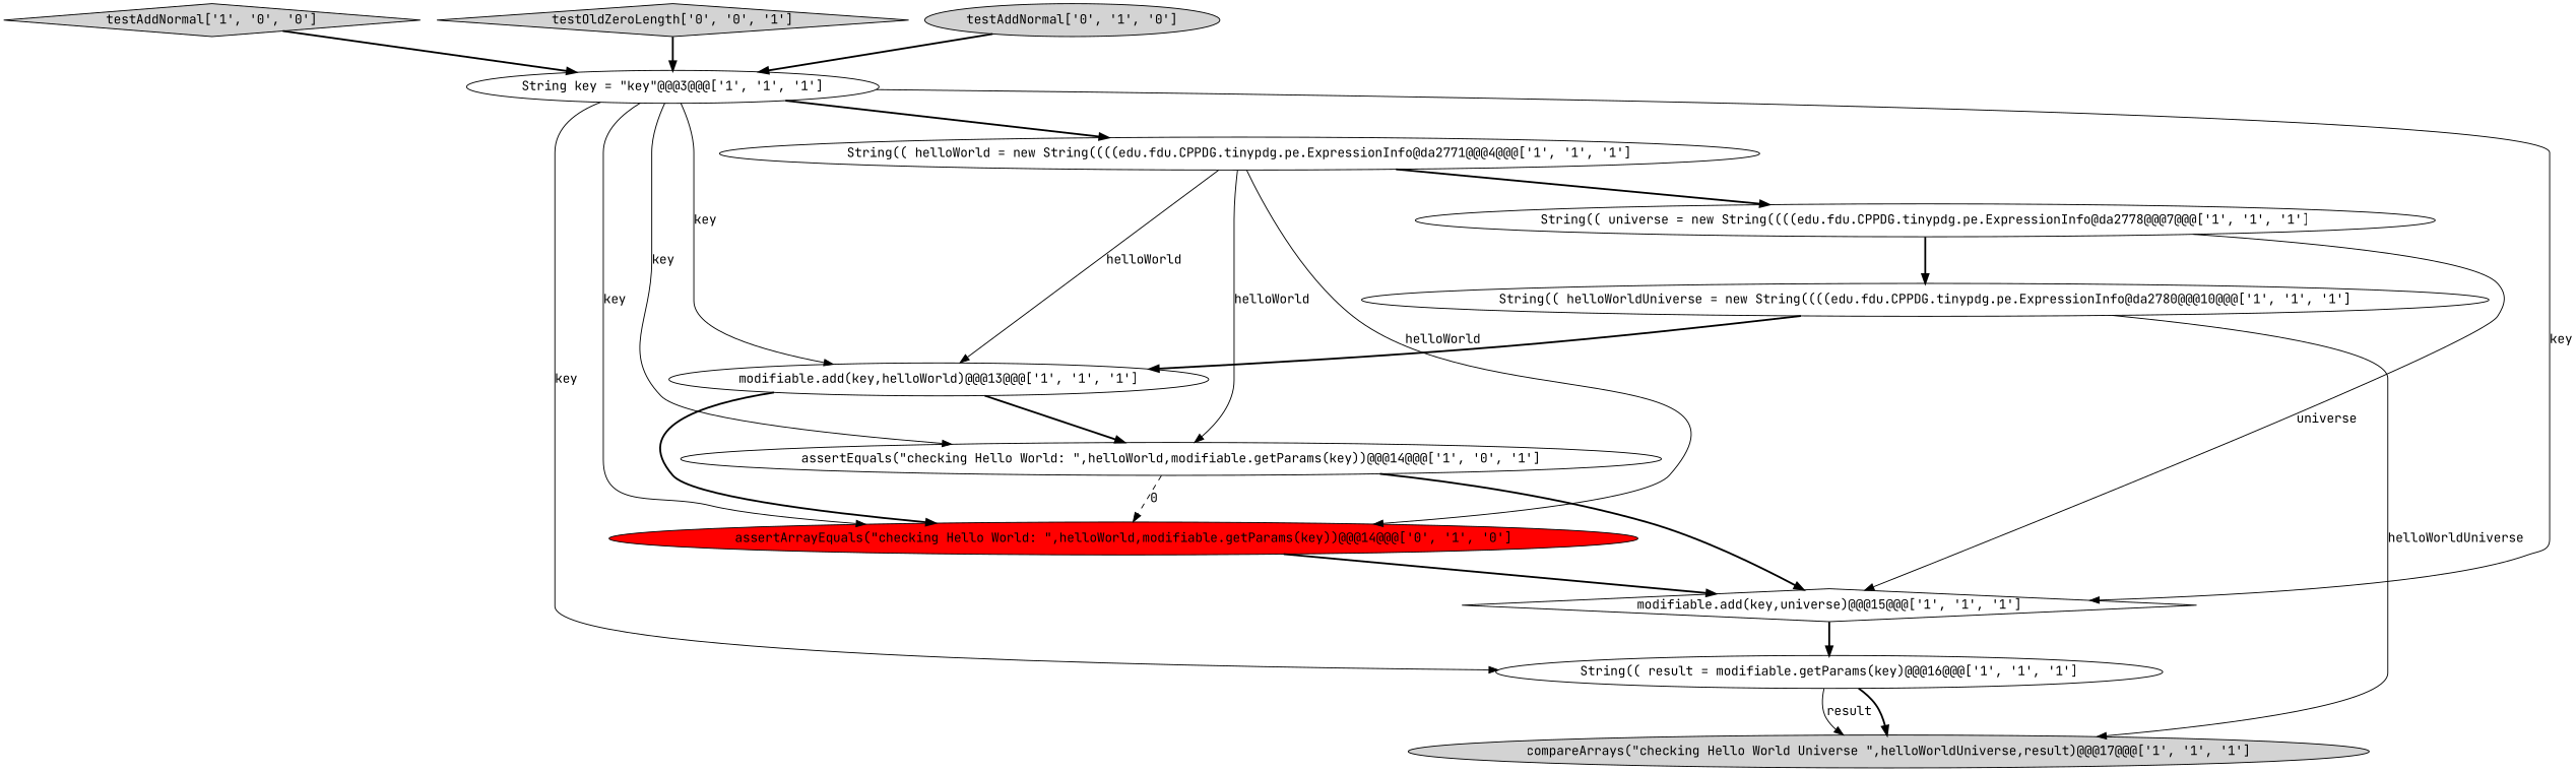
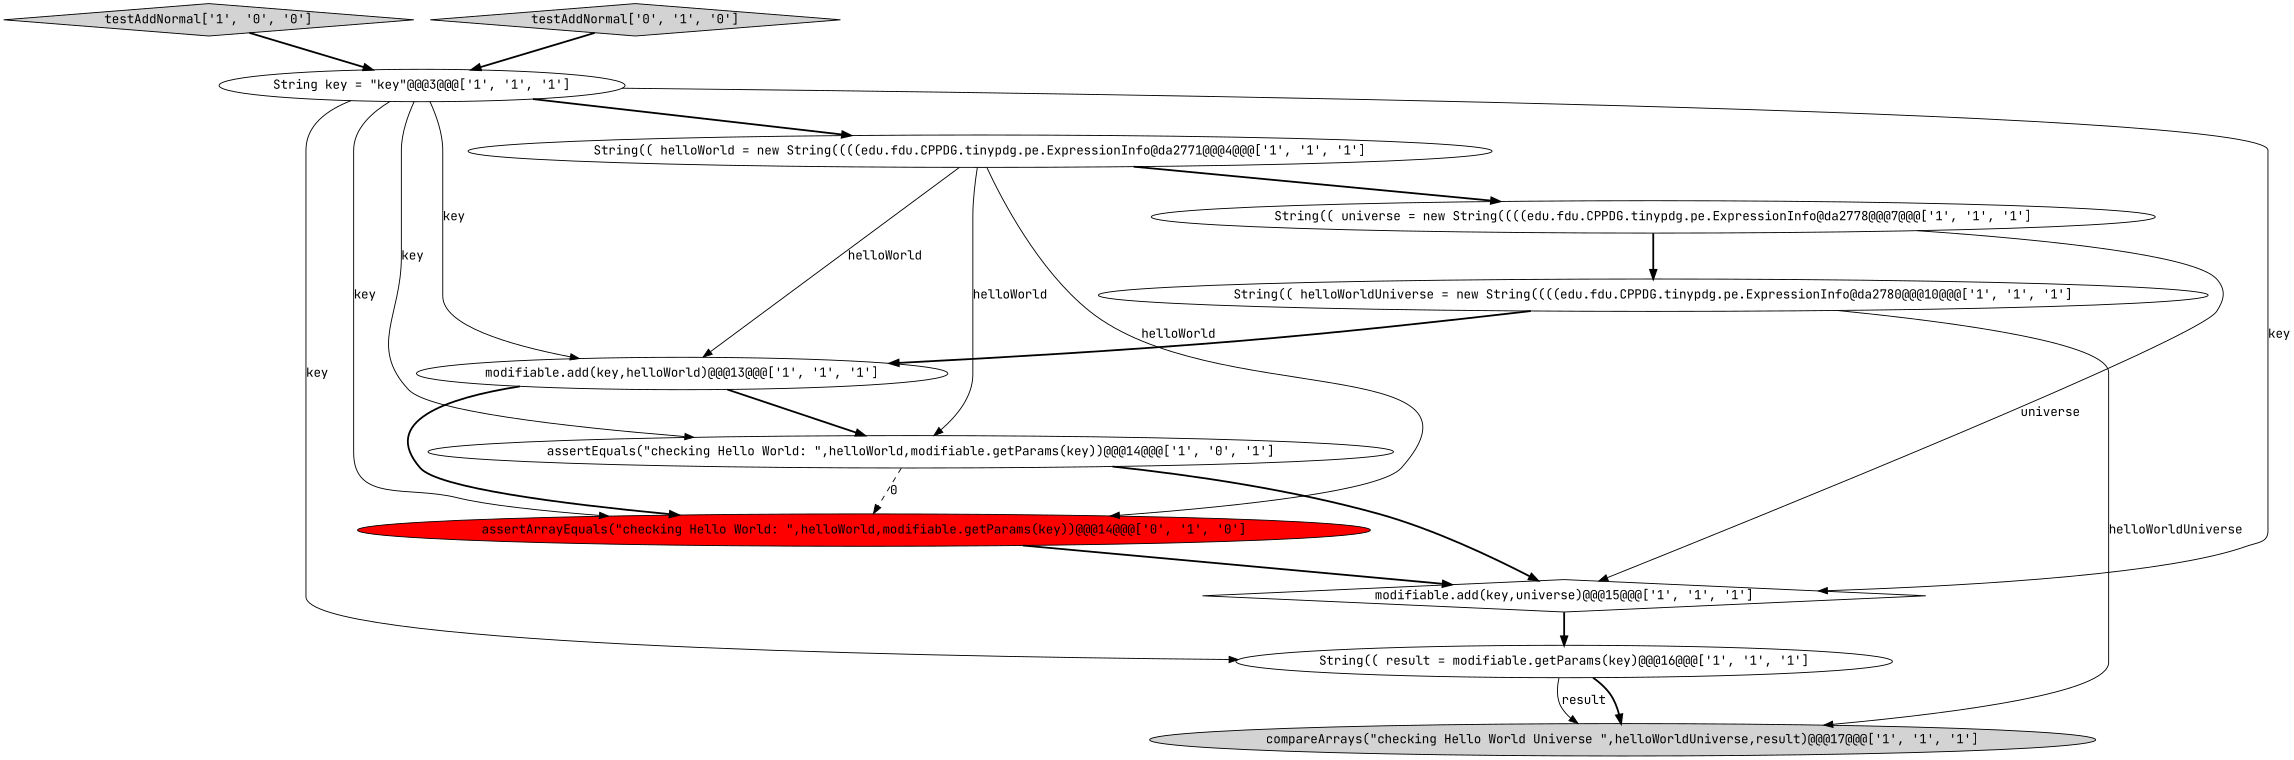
  digraph {
    fontname="JetBrains Mono"
    node [fillcolor=white fontname="JetBrains Mono" shape=ellipse style=filled]
    edge [fontname="JetBrains Mono" style=bold]
    n1 [fillcolor=lightgray label="testAddNormal['1', '0', '0']" shape=diamond]
    n2 [label="String key = \"key\"@@@3@@@['1', '1', '1']"]
    n3 [label="String(( result = modifiable.getParams(key)@@@16@@@['1', '1', '1']"]
    n4 [label="modifiable.add(key,helloWorld)@@@13@@@['1', '1', '1']"]
    n5 [label="String(( helloWorld = new String((((edu.fdu.CPPDG.tinypdg.pe.ExpressionInfo@da2771@@@4@@@['1', '1', '1']"]
    n6 [fillcolor=red label="assertArrayEquals(\"checking Hello World: \",helloWorld,modifiable.getParams(key))@@@14@@@['0', '1', '0']"]
    n7 [label="assertEquals(\"checking Hello World: \",helloWorld,modifiable.getParams(key))@@@14@@@['1', '0', '1']"]
    n8 [label="modifiable.add(key,universe)@@@15@@@['1', '1', '1']" shape=diamond]
    n9 [fillcolor=lightgray label="compareArrays(\"checking Hello World Universe \",helloWorldUniverse,result)@@@17@@@['1', '1', '1']"]
-   n10 [fillcolor=lightgray label="testOldZeroLength['0', '0', '1']" shape=diamond]
    n11 [label="String(( helloWorldUniverse = new String((((edu.fdu.CPPDG.tinypdg.pe.ExpressionInfo@da2780@@@10@@@['1', '1', '1']"]
    n12 [label="String(( universe = new String((((edu.fdu.CPPDG.tinypdg.pe.ExpressionInfo@da2778@@@7@@@['1', '1', '1']"]
-   n13 [fillcolor=lightgray label="testAddNormal['0', '1', '0']"]
+   n13 [fillcolor=lightgray label="testAddNormal['0', '1', '0']" shape=diamond]
    n1 -> n2
    n2 -> n3 [label=key style=solid]
    n2 -> n4 [label=key style=solid]
    n2 -> n5
    n2 -> n6 [label=key style=solid]
    n2 -> n7 [label=key style=solid]
    n2 -> n8 [label=key style=solid]
    n3 -> n9
    n3 -> n9 [label=result style=solid]
    n4 -> n6
    n4 -> n7
    n5 -> n4 [label=helloWorld style=solid]
    n5 -> n6 [label=helloWorld style=solid]
    n5 -> n7 [label=helloWorld style=solid]
    n5 -> n12
    n6 -> n8
    n7 -> n6 [label=0 style=dashed]
    n7 -> n8
    n8 -> n3
-   n10 -> n2
    n11 -> n4
    n11 -> n9 [label=helloWorldUniverse style=solid]
    n12 -> n8 [label=universe style=solid]
    n12 -> n11
    n13 -> n2
  }
